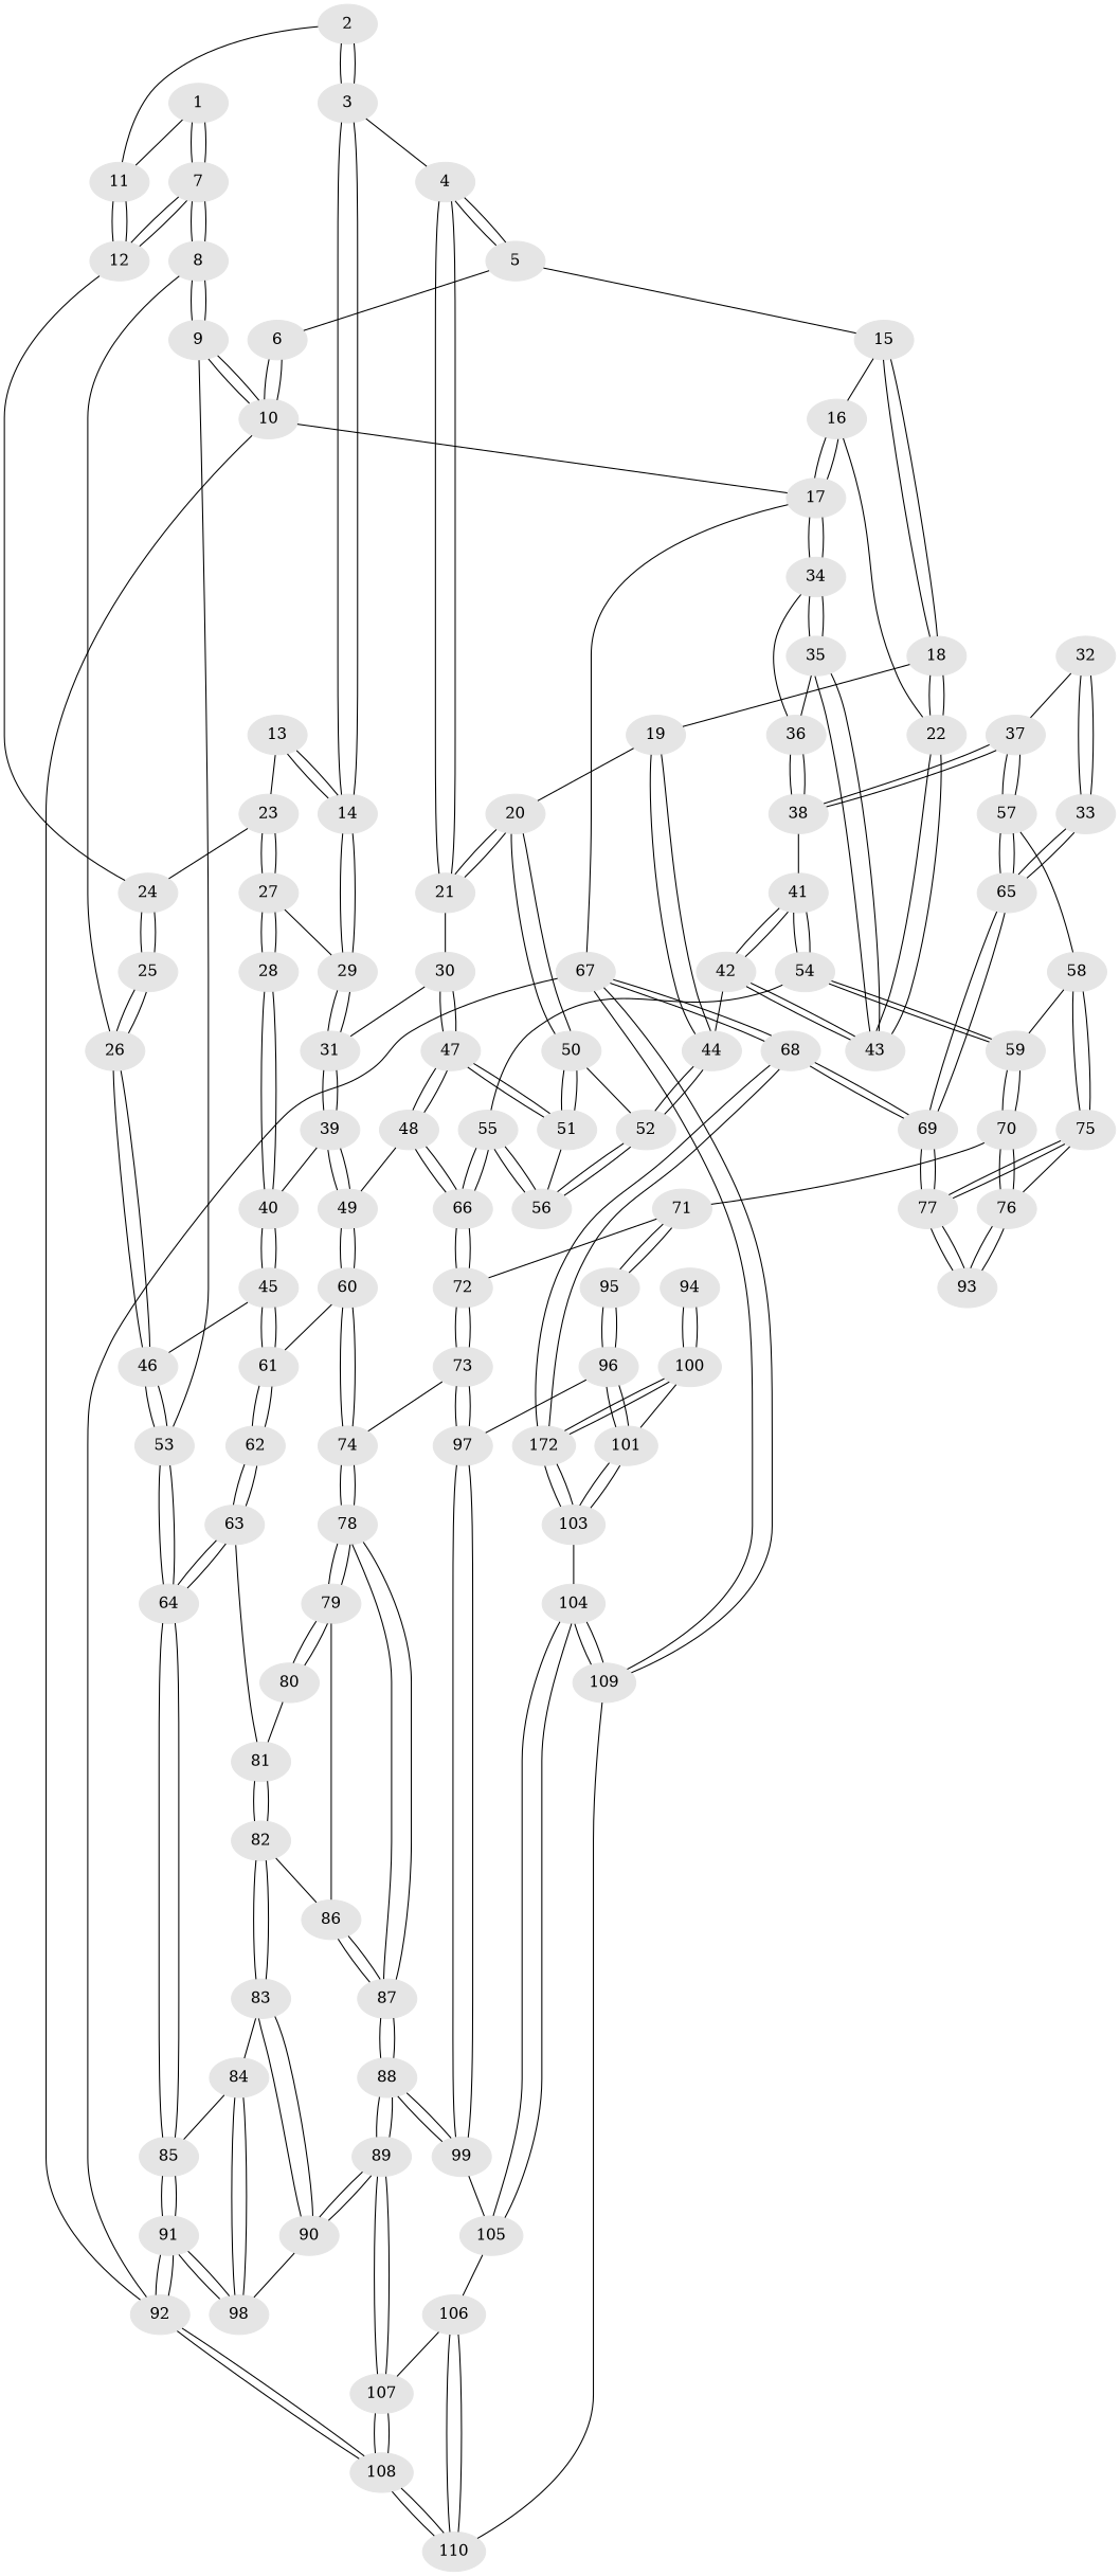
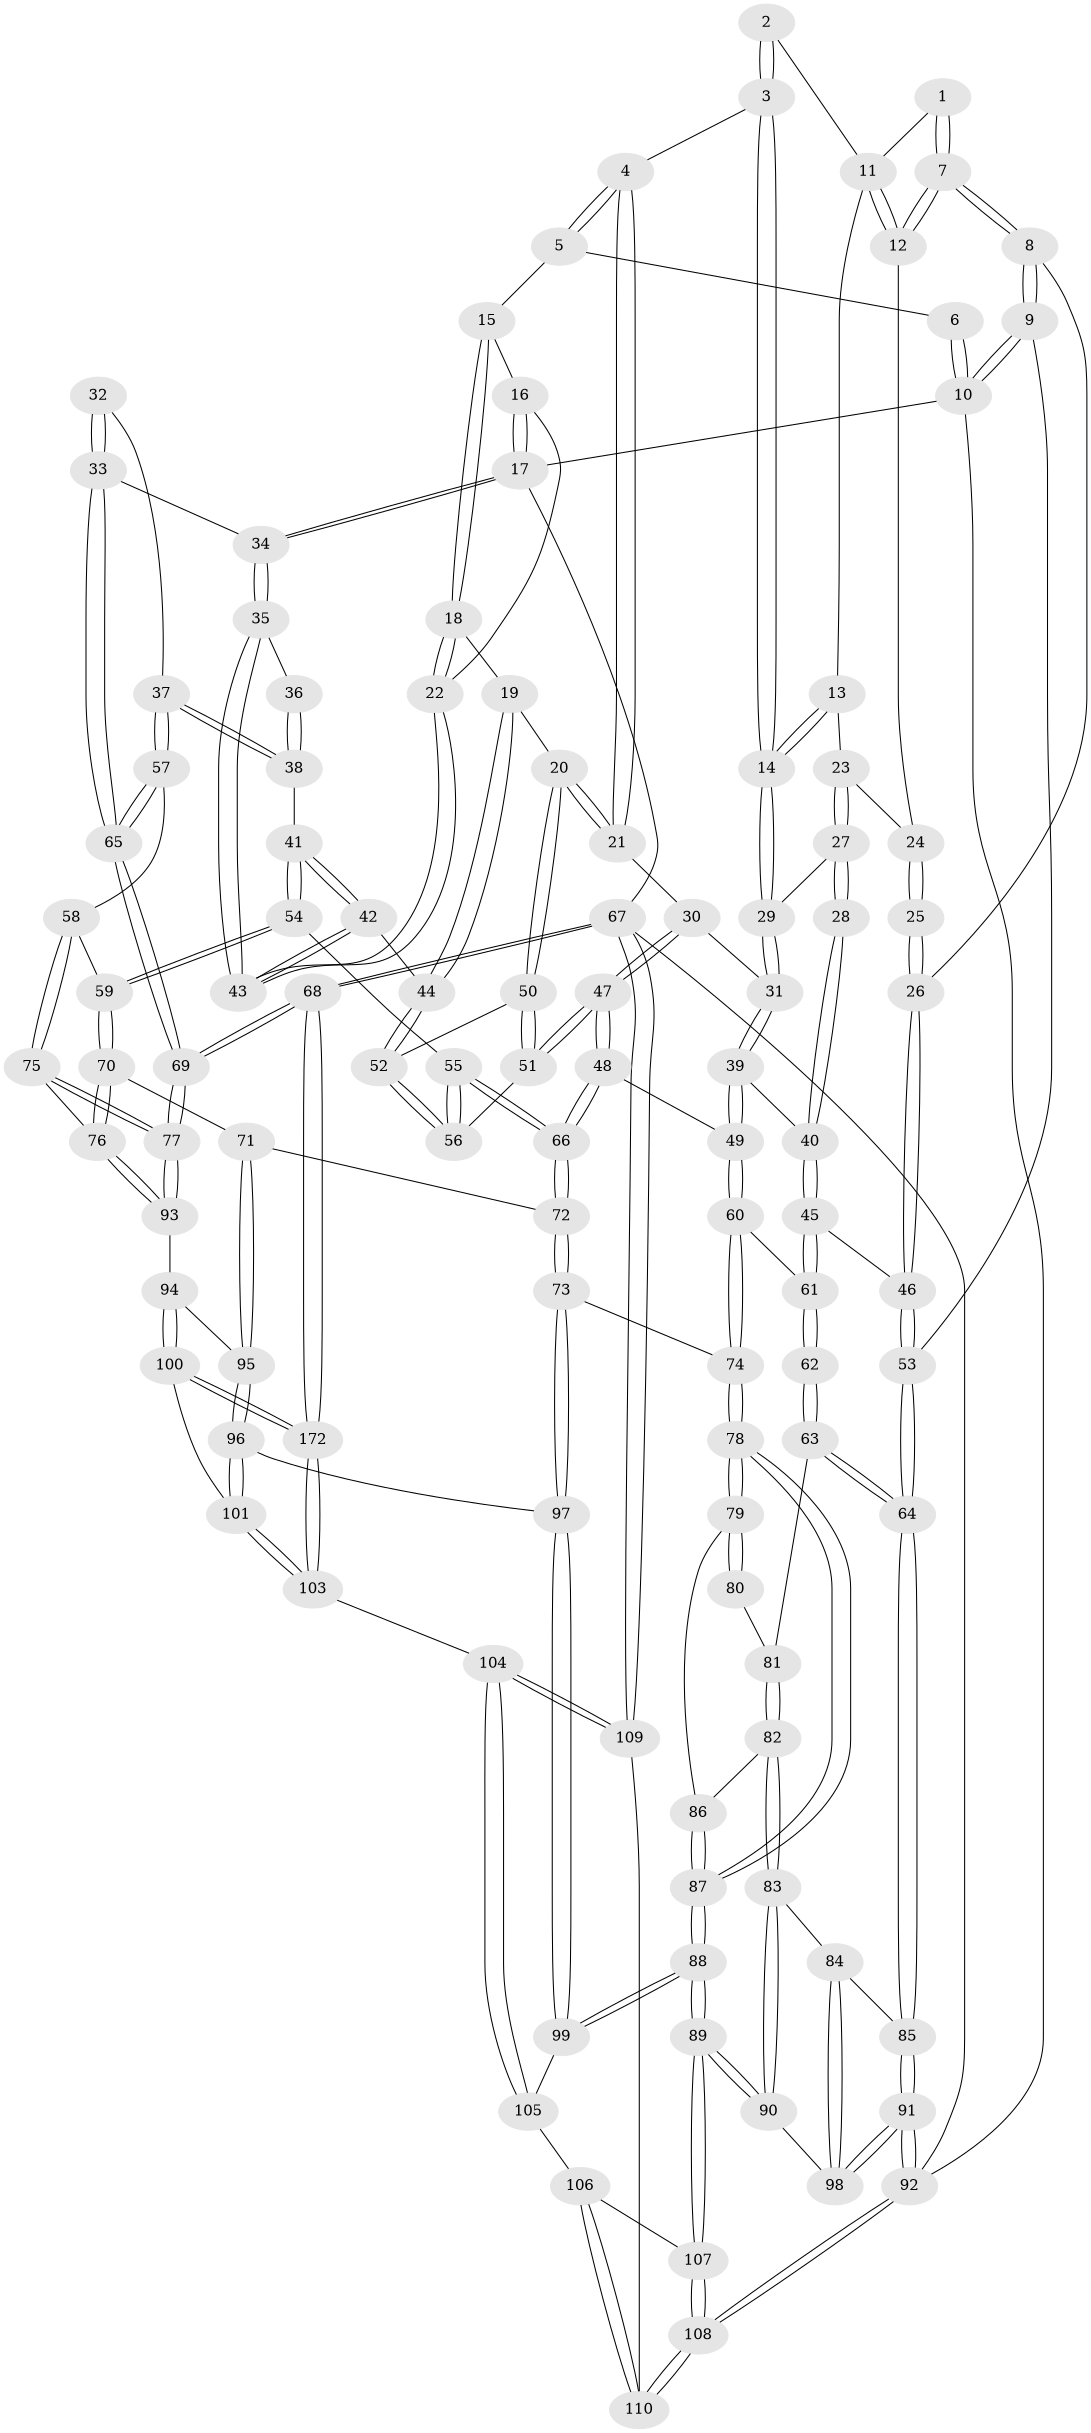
  graph {
    node [color=gray90 style=filled]
    1
    7
    11
    2
    3
    8
    12
    4
    14
    13
    5
    21
    29
    6
    15
    30
    10
    16
    18
    17
    92
    9
    26
    24
    53
    46
    64
    34
    67
    108
    23
    25
    27
    31
    22
    19
    43
    35
    68
    109
    20
    44
    50
    52
    51
    47
    28
    40
    45
    39
    48
    49
    32
    33
    37
    65
    38
    57
    69
    36
    41
    58
    42
    54
    60
    61
    55
    59
    56
    62
    66
    72
    74
    85
    70
    75
    77
    76
    71
    78
    63
    81
    80
    82
    91
    73
    n87 [label=172]
    110
    103
    93
    95
    96
    97
    99
    79
    87
    94
    86
    88
    83
    84
    90
    98
    89
    107
    105
    100
    101
    106
    104
    1 -- 7
    1 -- 7
    1 -- 11
    7 -- 8
    7 -- 8
    7 -- 12
    7 -- 12
    11 -- 12
    11 -- 12
+   11 -- 13
    2 -- 11
    2 -- 3
    2 -- 3
    3 -- 4
    3 -- 14
    3 -- 14
    8 -- 9
    8 -- 9
    8 -- 26
    12 -- 24
    4 -- 5
    4 -- 5
    4 -- 21
    4 -- 21
    14 -- 29
    14 -- 29
    13 -- 14
    13 -- 14
    13 -- 23
    5 -- 6
    5 -- 15
    21 -- 30
    29 -- 31
    29 -- 31
    6 -- 10
    6 -- 10
    15 -- 16
    15 -- 18
    15 -- 18
    30 -- 31
    30 -- 47
    30 -- 47
    10 -- 17
    10 -- 92
    16 -- 17
    16 -- 17
    16 -- 22
    18 -- 22
    18 -- 22
    18 -- 19
    17 -- 34
    17 -- 34
    17 -- 67
    92 -- 108
    92 -- 108
    9 -- 10
    9 -- 10
    9 -- 53
    26 -- 46
    26 -- 46
    24 -- 25
    24 -- 25
    53 -- 64
    53 -- 64
    46 -- 53
    46 -- 53
    64 -- 85
    64 -- 85
    34 -- 35
    34 -- 35
    67 -- 92
    67 -- 68
    67 -- 68
    67 -- 109
    67 -- 109
    108 -- 110
    108 -- 110
    23 -- 24
    23 -- 27
    23 -- 27
    25 -- 26
    25 -- 26
    27 -- 29
    27 -- 28
    27 -- 28
    31 -- 39
    31 -- 39
    22 -- 43
    22 -- 43
    19 -- 20
    19 -- 44
    19 -- 44
    35 -- 43
    35 -- 43
    35 -- 36
    68 -- 69
    68 -- 69
    68 -- n87
    68 -- n87
    109 -- 110
    20 -- 21
    20 -- 21
    20 -- 50
    20 -- 50
    44 -- 52
    44 -- 52
    50 -- 52
    50 -- 51
    50 -- 51
    52 -- 56
    52 -- 56
    51 -- 56
    47 -- 51
    47 -- 51
    47 -- 48
    47 -- 48
    28 -- 40
    28 -- 40
    40 -- 45
    40 -- 45
    45 -- 46
    45 -- 61
    45 -- 61
    39 -- 40
    39 -- 49
    39 -- 49
    48 -- 49
    48 -- 66
    48 -- 66
    49 -- 60
    49 -- 60
    32 -- 33
    32 -- 33
    32 -- 37
-   36 -- 34
+   33 -- 34
    33 -- 65
    33 -- 65
    37 -- 38
    37 -- 38
    37 -- 57
    37 -- 57
    65 -- 69
    65 -- 69
    38 -- 41
    57 -- 65
    57 -- 65
    57 -- 58
    69 -- 77
    69 -- 77
    36 -- 38
    36 -- 38
    41 -- 42
    41 -- 42
    41 -- 54
    41 -- 54
    58 -- 59
    58 -- 75
    58 -- 75
    42 -- 43
    42 -- 43
    42 -- 44
    54 -- 55
    54 -- 59
    54 -- 59
    60 -- 61
    60 -- 74
    60 -- 74
    61 -- 62
    61 -- 62
    55 -- 56
    55 -- 56
    55 -- 66
    55 -- 66
    59 -- 70
    59 -- 70
    62 -- 63
    62 -- 63
    66 -- 72
    66 -- 72
    72 -- 73
    72 -- 73
    74 -- 78
    74 -- 78
    85 -- 91
    85 -- 91
    70 -- 76
    70 -- 76
    70 -- 71
    75 -- 77
    75 -- 77
    75 -- 76
    77 -- 93
    77 -- 93
    76 -- 93
    76 -- 93
    71 -- 72
    71 -- 95
    71 -- 95
    78 -- 79
    78 -- 79
    78 -- 87
    78 -- 87
    63 -- 64
    63 -- 64
    63 -- 81
    81 -- 82
    81 -- 82
    80 -- 81
    82 -- 86
    82 -- 83
    82 -- 83
    91 -- 92
    91 -- 92
    91 -- 98
    91 -- 98
    73 -- 74
    73 -- 97
    73 -- 97
    n87 -- 103
    n87 -- 103
    103 -- 104
+   93 -- 94
    95 -- 96
    95 -- 96
    96 -- 97
    96 -- 101
    96 -- 101
    97 -- 99
    97 -- 99
    99 -- 105
    79 -- 80
    79 -- 80
    79 -- 86
    87 -- 88
    87 -- 88
+   94 -- 95
    94 -- 100
    94 -- 100
    86 -- 87
    86 -- 87
    88 -- 99
    88 -- 99
    88 -- 89
    88 -- 89
    83 -- 84
    83 -- 90
    83 -- 90
    84 -- 85
    84 -- 98
    84 -- 98
    90 -- 98
    89 -- 90
    89 -- 90
    89 -- 107
    89 -- 107
    107 -- 108
    107 -- 108
    105 -- 106
    100 -- n87
    100 -- n87
    100 -- 101
    101 -- 103
    101 -- 103
    106 -- 110
    106 -- 110
    106 -- 107
    104 -- 109
    104 -- 109
    104 -- 105
    104 -- 105
  }
